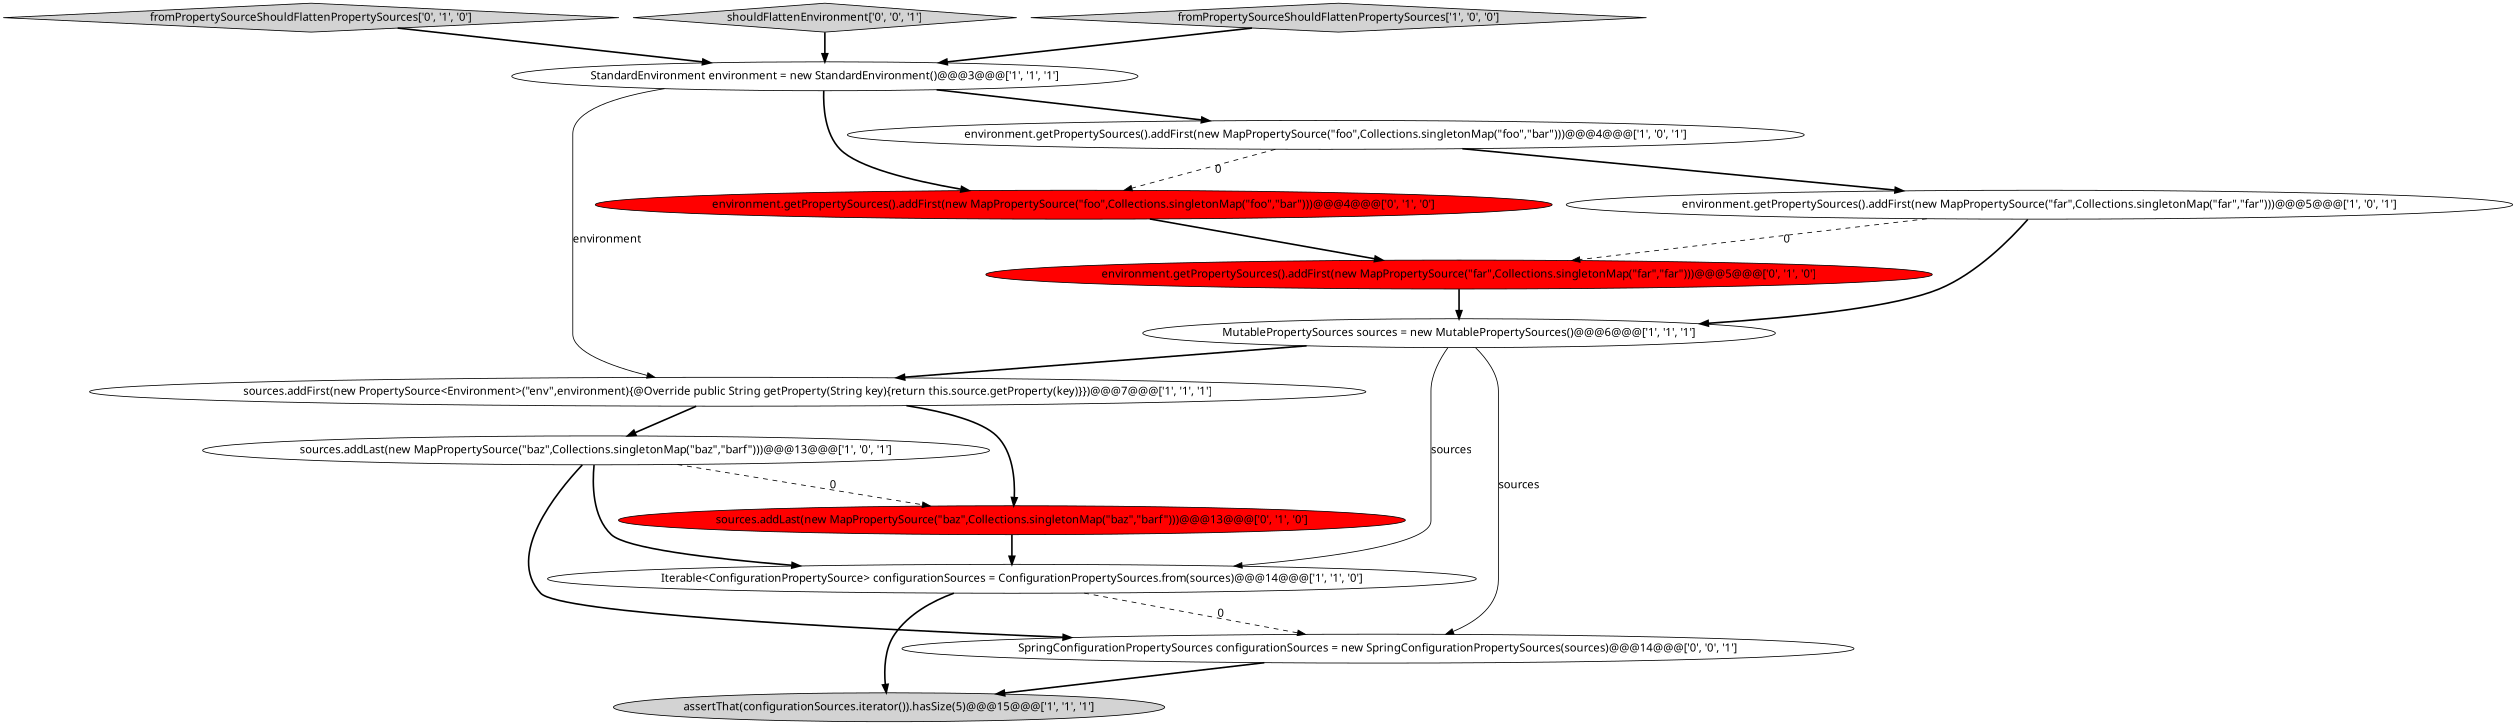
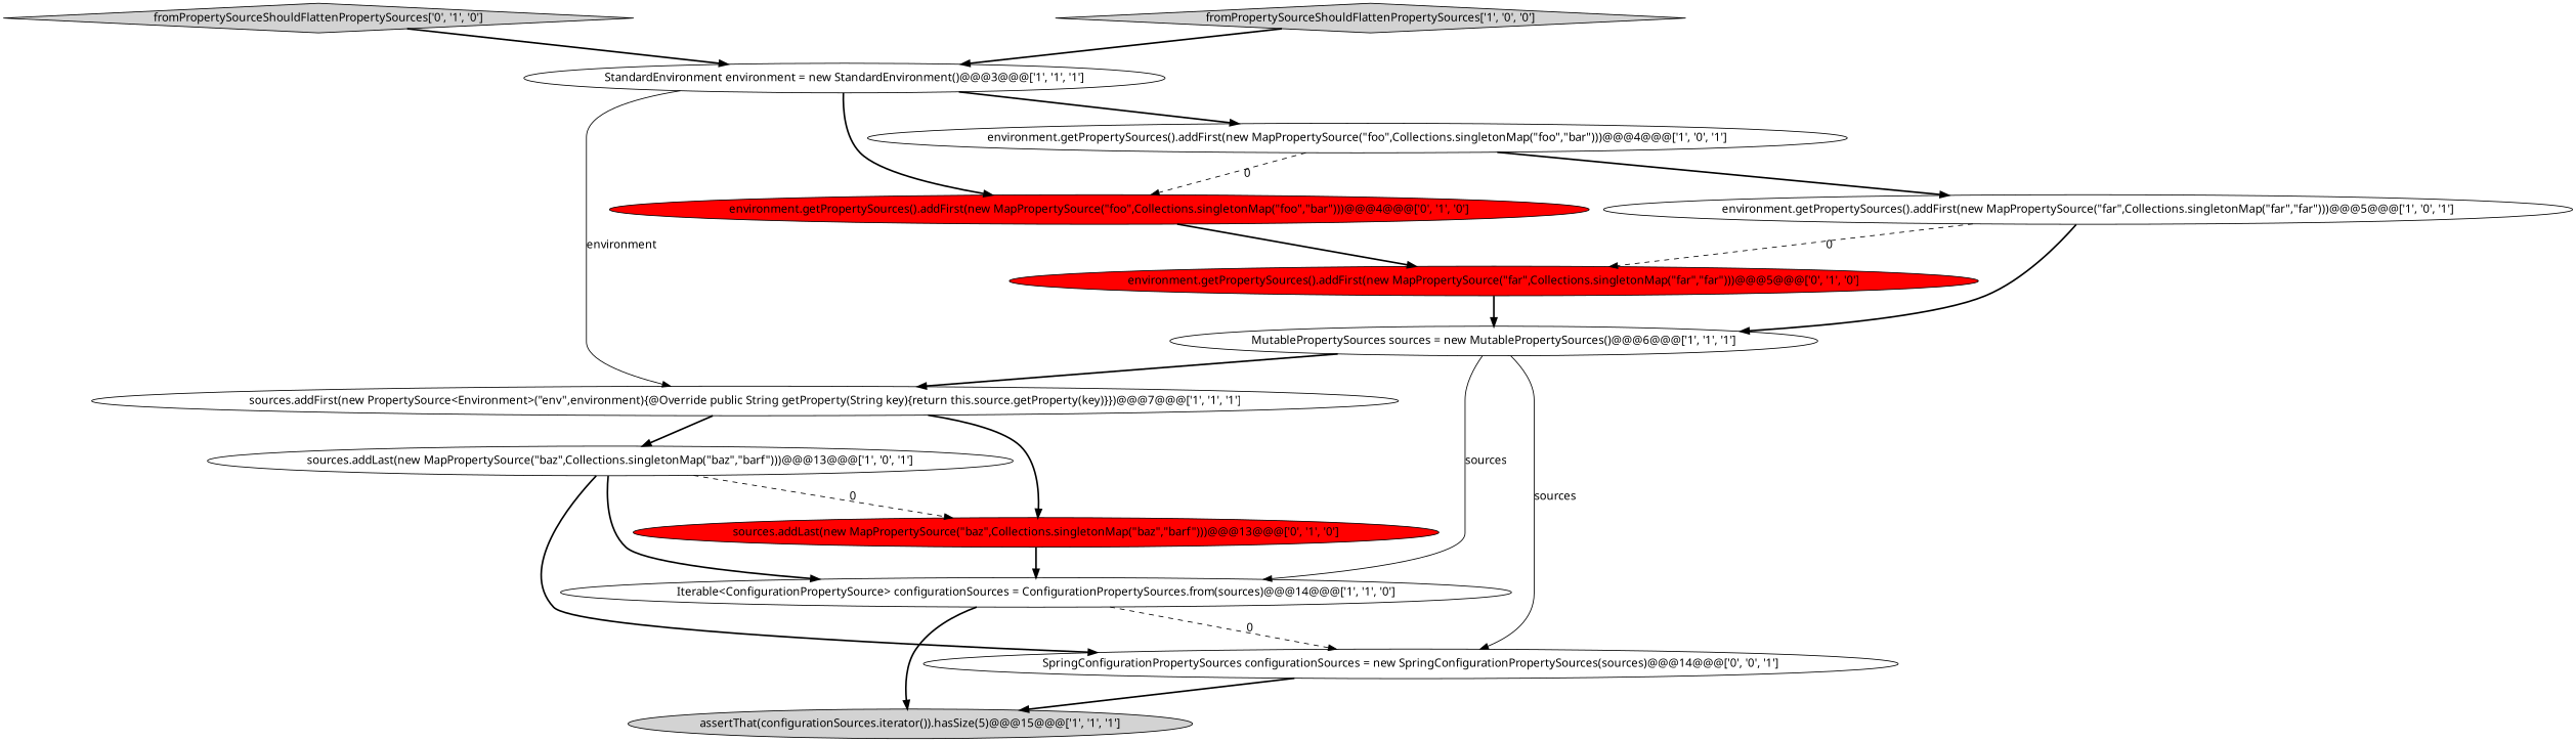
  digraph {
    fontname="Noto Sans"
    node [fillcolor=white shape=ellipse style=filled fontname="Noto Sans"]
    edge [style=bold fontname="Noto Sans"]
    n1 [label="Iterable<ConfigurationPropertySource> configurationSources = ConfigurationPropertySources.from(sources)@@@14@@@['1', '1', '0']"]
    n2 [label="SpringConfigurationPropertySources configurationSources = new SpringConfigurationPropertySources(sources)@@@14@@@['0', '0', '1']"]
    n3 [fillcolor=lightgray label="assertThat(configurationSources.iterator()).hasSize(5)@@@15@@@['1', '1', '1']"]
    n4 [fillcolor=red label="environment.getPropertySources().addFirst(new MapPropertySource(\"foo\",Collections.singletonMap(\"foo\",\"bar\")))@@@4@@@['0', '1', '0']"]
    n5 [fillcolor=red label="environment.getPropertySources().addFirst(new MapPropertySource(\"far\",Collections.singletonMap(\"far\",\"far\")))@@@5@@@['0', '1', '0']"]
    n6 [fillcolor=lightgray label="fromPropertySourceShouldFlattenPropertySources['0', '1', '0']" shape=diamond]
    n7 [label="StandardEnvironment environment = new StandardEnvironment()@@@3@@@['1', '1', '1']"]
    n8 [label="sources.addLast(new MapPropertySource(\"baz\",Collections.singletonMap(\"baz\",\"barf\")))@@@13@@@['1', '0', '1']"]
    n9 [fillcolor=red label="sources.addLast(new MapPropertySource(\"baz\",Collections.singletonMap(\"baz\",\"barf\")))@@@13@@@['0', '1', '0']"]
    n10 [label="environment.getPropertySources().addFirst(new MapPropertySource(\"foo\",Collections.singletonMap(\"foo\",\"bar\")))@@@4@@@['1', '0', '1']"]
    n11 [label="sources.addFirst(new PropertySource<Environment>(\"env\",environment){@Override public String getProperty(String key){return this.source.getProperty(key)}})@@@7@@@['1', '1', '1']"]
-   n12 [fillcolor=lightgray label="shouldFlattenEnvironment['0', '0', '1']" shape=diamond]
    n13 [label="environment.getPropertySources().addFirst(new MapPropertySource(\"far\",Collections.singletonMap(\"far\",\"far\")))@@@5@@@['1', '0', '1']"]
    n14 [label="MutablePropertySources sources = new MutablePropertySources()@@@6@@@['1', '1', '1']"]
    n15 [fillcolor=lightgray label="fromPropertySourceShouldFlattenPropertySources['1', '0', '0']" shape=diamond]
    n1 -> n2 [label=0 style=dashed]
    n1 -> n3
    n2 -> n3
    n4 -> n5
    n5 -> n14
    n6 -> n7
    n7 -> n4
    n7 -> n10
    n7 -> n11 [label=environment style=solid]
    n8 -> n1
    n8 -> n2
    n8 -> n9 [label=0 style=dashed]
    n9 -> n1
    n10 -> n4 [label=0 style=dashed]
    n10 -> n13
    n11 -> n8
    n11 -> n9
-   n12 -> n7
    n13 -> n5 [label=0 style=dashed]
    n13 -> n14
    n14 -> n1 [label=sources style=solid]
    n14 -> n2 [label=sources style=solid]
    n14 -> n11
    n15 -> n7
  }
